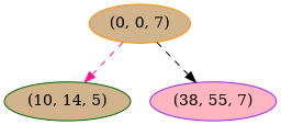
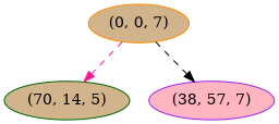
  digraph {
    node [fillcolor=tan style=filled]
    edge [style=dashed]
    n1 [color=darkorange label="(0, 0, 7)"]
-   "(10, 14, 5)" [color=darkgreen]
-   "(38, 55, 7)" [color=purple fillcolor=lightpink]
+   "(10, 14, 5)" [color=darkgreen label="(70, 14, 5)"]
+   "(38, 55, 7)" [color=purple fillcolor=lightpink label="(38, 57, 7)"]
    n1 -> "(10, 14, 5)" [color=deeppink]
    n1 -> "(38, 55, 7)" [color=black]
  }
